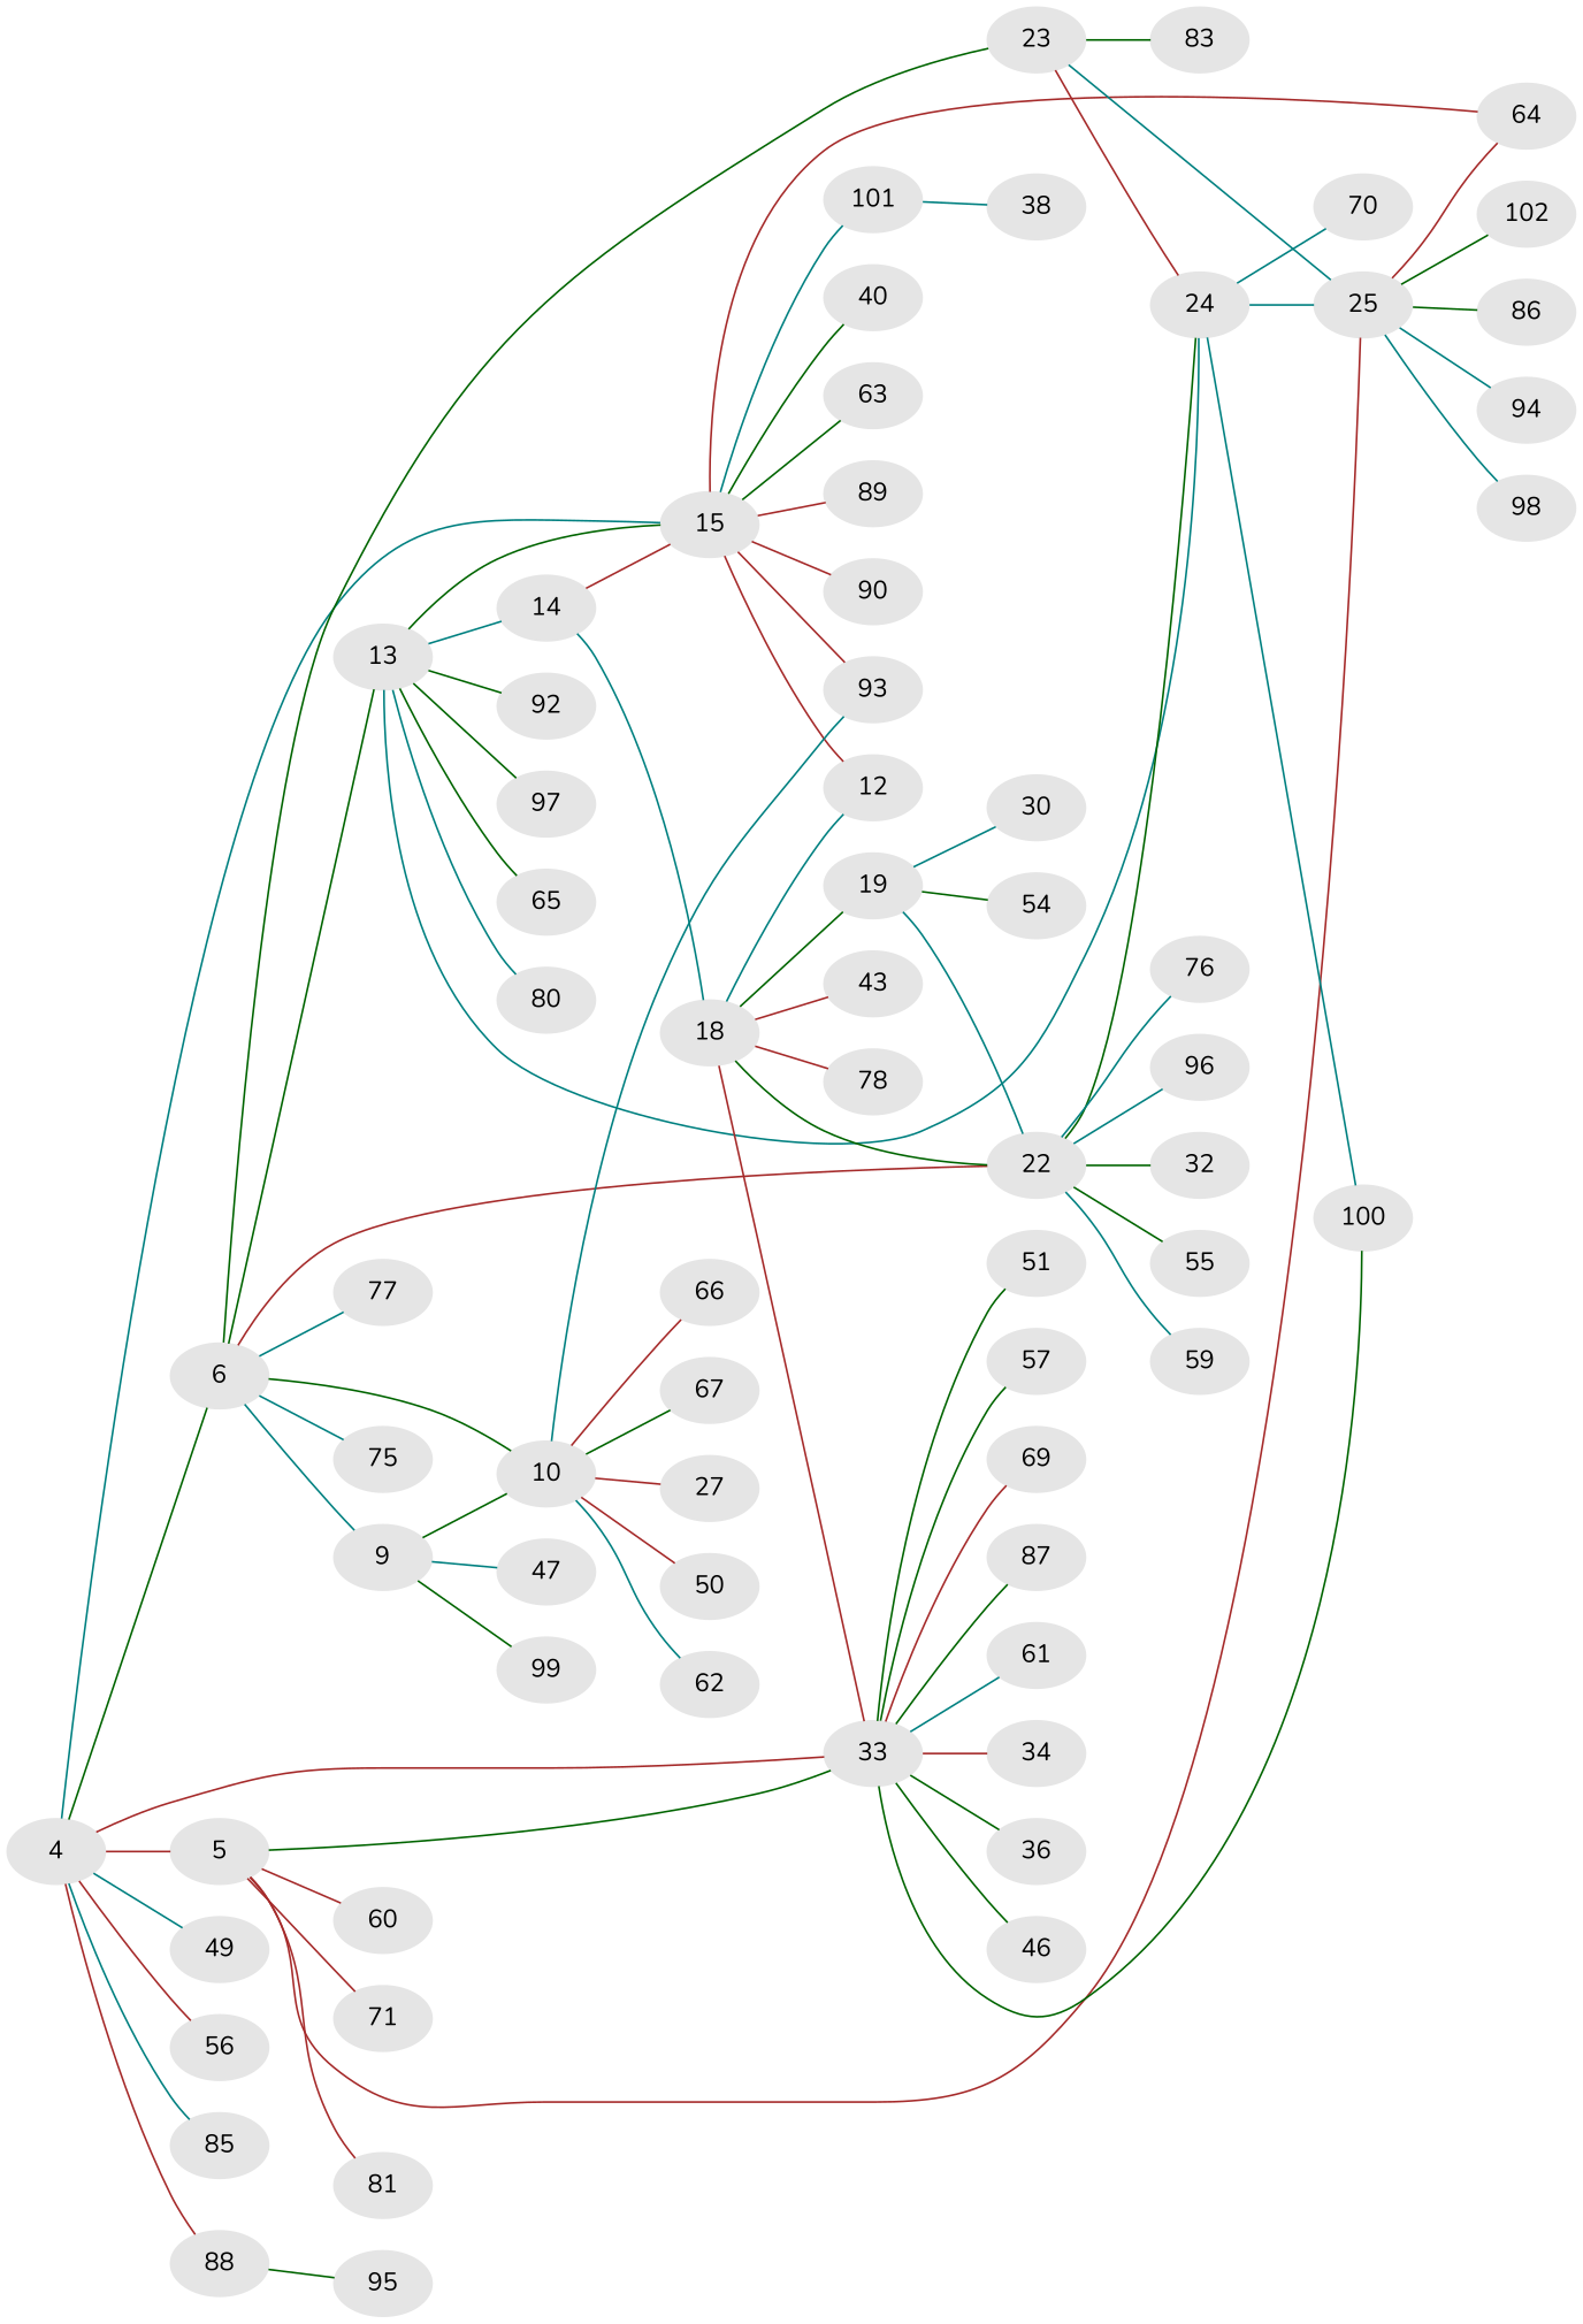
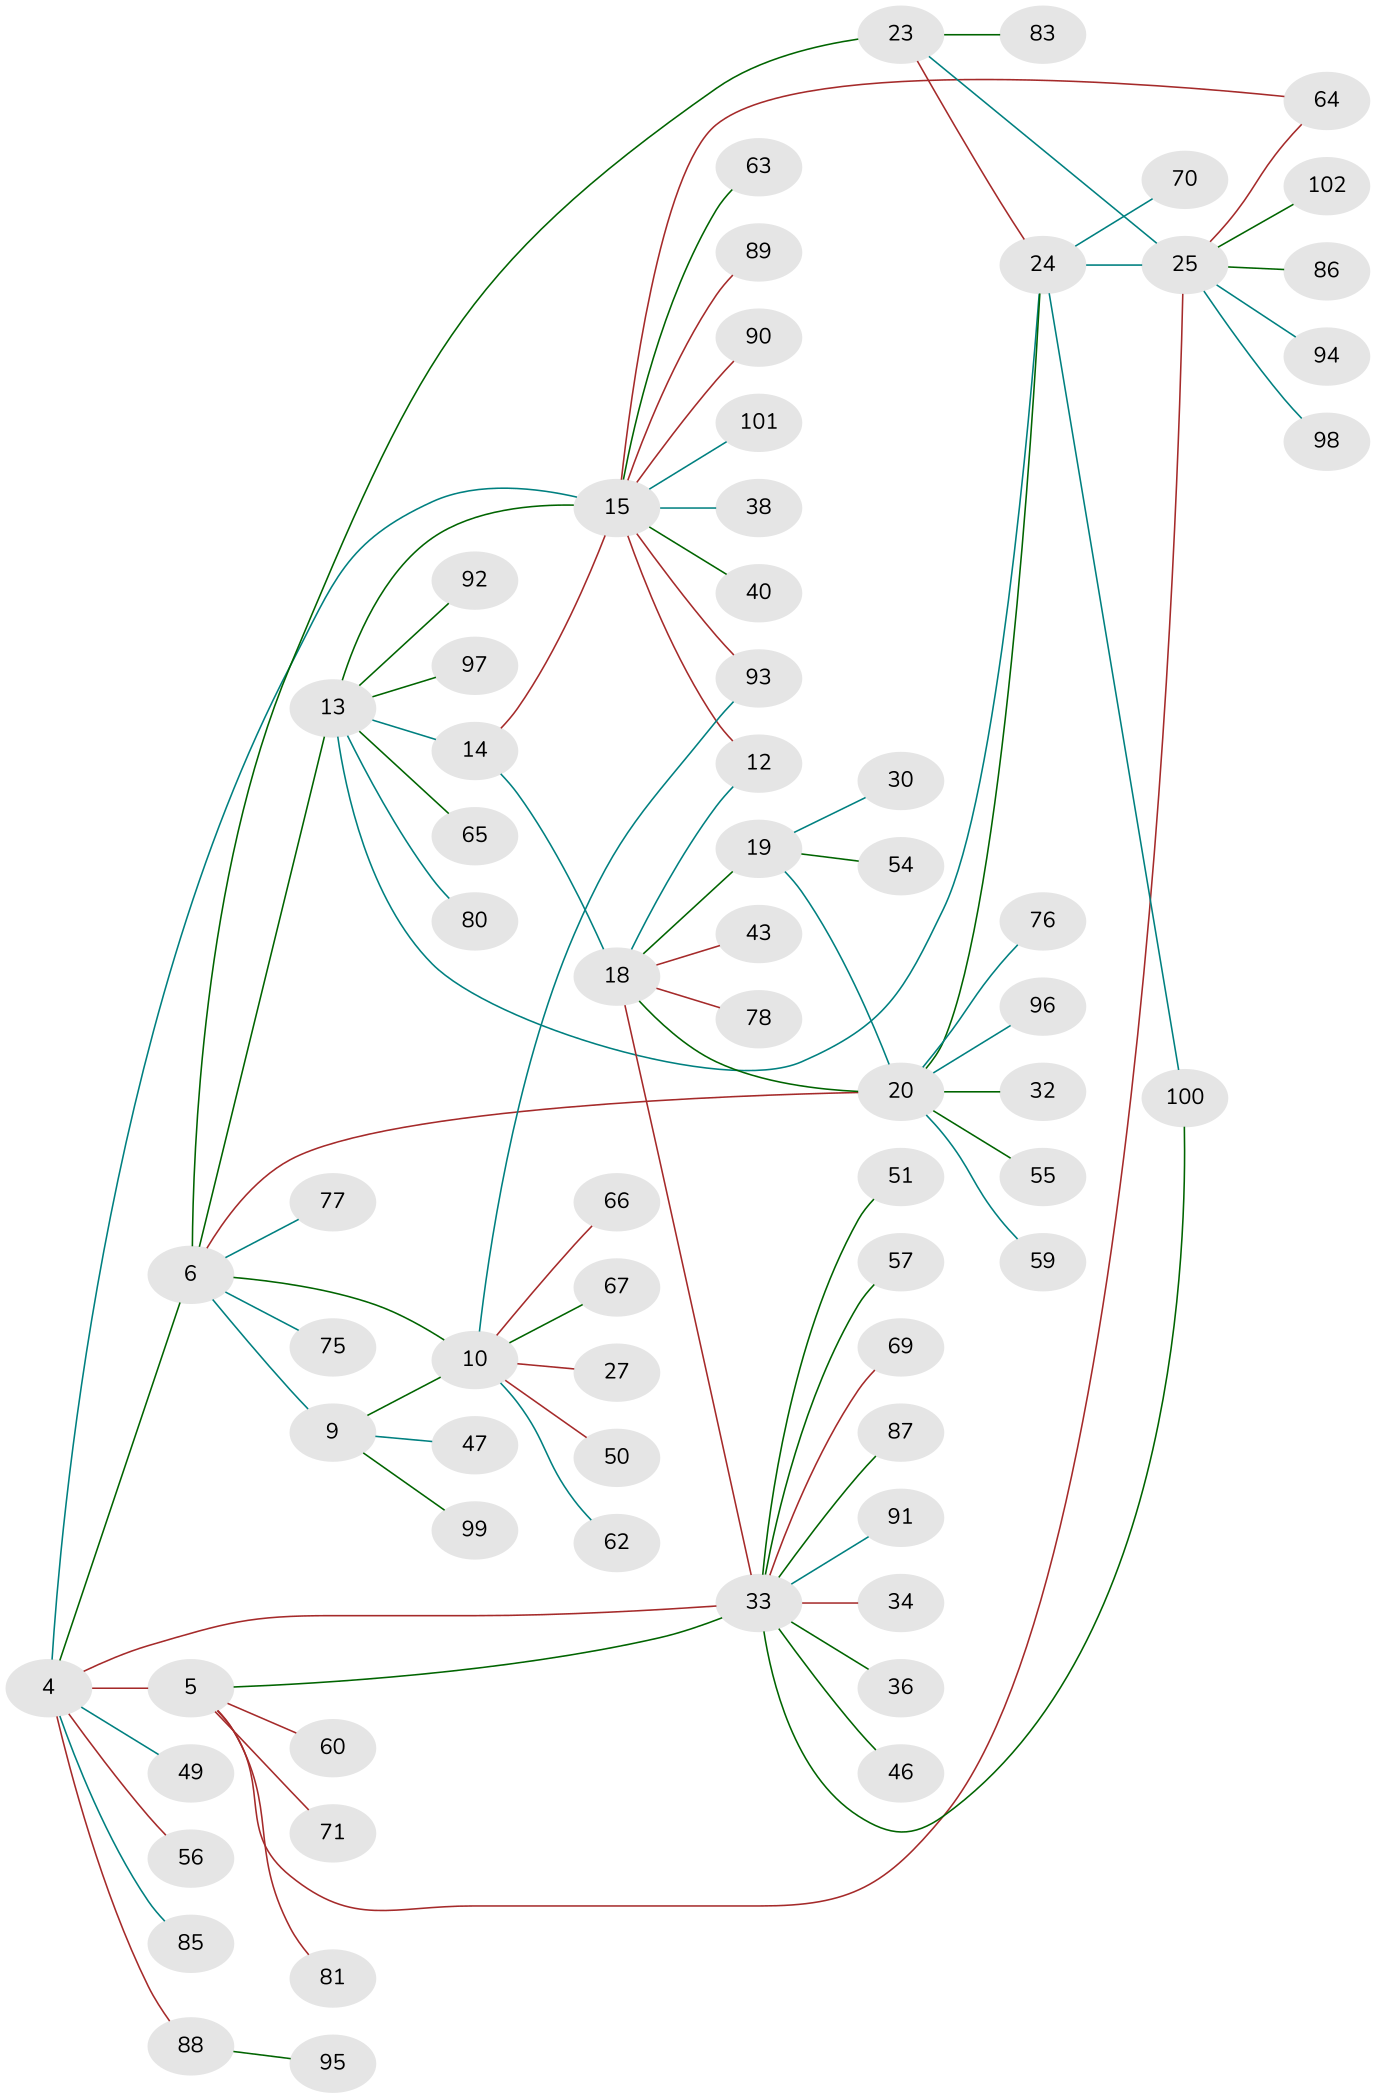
  graph {
    fontname=Nunito
    rankdir=LR
    node [color=gray90 fontname=Nunito style=filled]
    edge [color=darkgreen fontname=Nunito]
    4 [super="+2"]
    5 [super="+1"]
    6
    15 [super="+12"]
    33 [super="+31+3"]
    49
    56
    85
    88 [super="+45+58"]
    25 [super="+21"]
    60
    71
    81
    9 [super="+7"]
    10 [super="+8"]
    13 [super="+11"]
-   20 [super="+17" label=22]
+   20 [super="+17"]
    23 [super="+22"]
    75
    77
    93
    38
    40
    n24 [label=12]
    63
    64
    89 [super="+84"]
    90
    101
    100
    34
    36
    46
    51
    57
    69
    87
-   91 [label=61]
+   91
    95
    86
    94 [super="+74"]
    98 [super="+52"]
    102 [super="+61"]
    47
    99
    27
    50 [super="+29"]
    62
    66
    67 [super="+37"]
    14
    24
    65
    80 [super="+72"]
    92 [super="+73+79"]
    97
    32
    55
    59
    76 [super="+68"]
    96
    83
    18
    70
    19 [super="+16"]
    43
    78
    30
    54
    4 -- 5 [color=brown weight=4]
    4 -- 6
    4 -- 15 [color=teal]
    4 -- 33 [color=brown weight=2]
    4 -- 49 [color=teal]
    4 -- 56 [color=brown]
    4 -- 85 [color=teal]
    4 -- 88 [color=brown]
    5 -- 33 [weight=2]
    5 -- 25 [color=brown]
    5 -- 60 [color=brown]
    5 -- 71 [color=brown]
    5 -- 81 [color=brown]
    6 -- 9 [color=teal weight=2]
    6 -- 10 [weight=2]
    6 -- 13
    6 -- 20 [color=brown]
    6 -- 23
    6 -- 75 [color=teal]
    6 -- 77 [color=teal]
    15 -- 93 [color=brown]
-   101 -- 38 [color=teal]
+   15 -- 38 [color=teal]
    15 -- 40
    15 -- n24 [color=brown]
    15 -- 63
    15 -- 64 [color=brown]
    15 -- 89 [color=brown]
    15 -- 90 [color=brown]
    15 -- 101 [color=teal]
    33 -- 100
    33 -- 34 [color=brown]
    33 -- 36
    33 -- 46
    33 -- 51
    33 -- 57
    33 -- 69 [color=brown]
    33 -- 87
    33 -- 91 [color=teal]
    88 -- 95
    25 -- 64 [color=brown]
    25 -- 86
    25 -- 94 [color=teal]
    25 -- 98 [color=teal]
    25 -- 102
    9 -- 10 [weight=4]
    9 -- 47 [color=teal]
    9 -- 99
    10 -- 93 [color=teal]
    10 -- 27 [color=brown]
    10 -- 50 [color=brown]
    10 -- 62 [color=teal]
    10 -- 66 [color=brown]
    10 -- 67
    13 -- 15 [weight=4]
    13 -- 14 [color=teal weight=2]
    13 -- 24 [color=teal]
    13 -- 65
    13 -- 80 [color=teal]
    13 -- 92
    13 -- 97
    20 -- 24
    20 -- 32
    20 -- 55
    20 -- 59 [color=teal]
    20 -- 76 [color=teal]
    20 -- 96 [color=teal]
    23 -- 25 [color=teal weight=4]
    23 -- 24 [color=brown weight=2]
    23 -- 83
    14 -- 15 [color=brown weight=2]
    14 -- 18 [color=teal]
    24 -- 25 [color=teal weight=2]
    24 -- 100 [color=teal]
    24 -- 70 [color=teal]
    18 -- 33 [color=brown weight=2]
    18 -- 20 [weight=2]
    18 -- n24 [color=teal]
    18 -- 19 [weight=2]
    18 -- 43 [color=brown]
    18 -- 78 [color=brown]
    19 -- 20 [color=teal weight=4]
    19 -- 30 [color=teal]
    19 -- 54
  }
